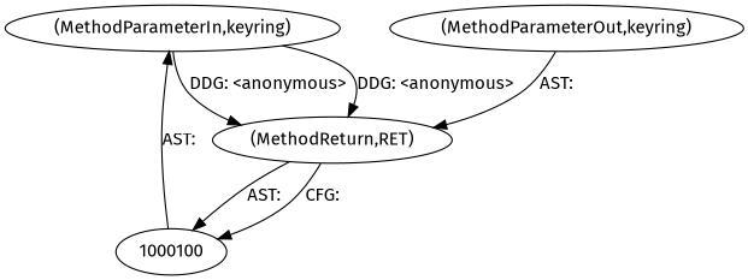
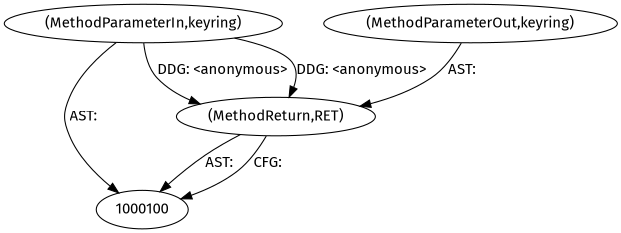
  digraph {
    fontname="Fira Sans"
    node [fontname="Fira Sans"]
    edge [fontname="Fira Sans"]
    n1 [label="(MethodParameterIn,keyring)"]
    n2 [label="(MethodReturn,RET)"]
    1000100
    n4 [label="(MethodParameterOut,keyring)"]
    n1 -> n2 [label="DDG: <anonymous>"]
    n1 -> n2 [label="DDG: <anonymous>"]
-   1000100 -> n1 [label="AST: "]
+   n1 -> 1000100 [label="AST: "]
    n2 -> 1000100 [label="AST: "]
    n2 -> 1000100 [label="CFG: "]
    n4 -> n2 [label="AST: "]
  }
